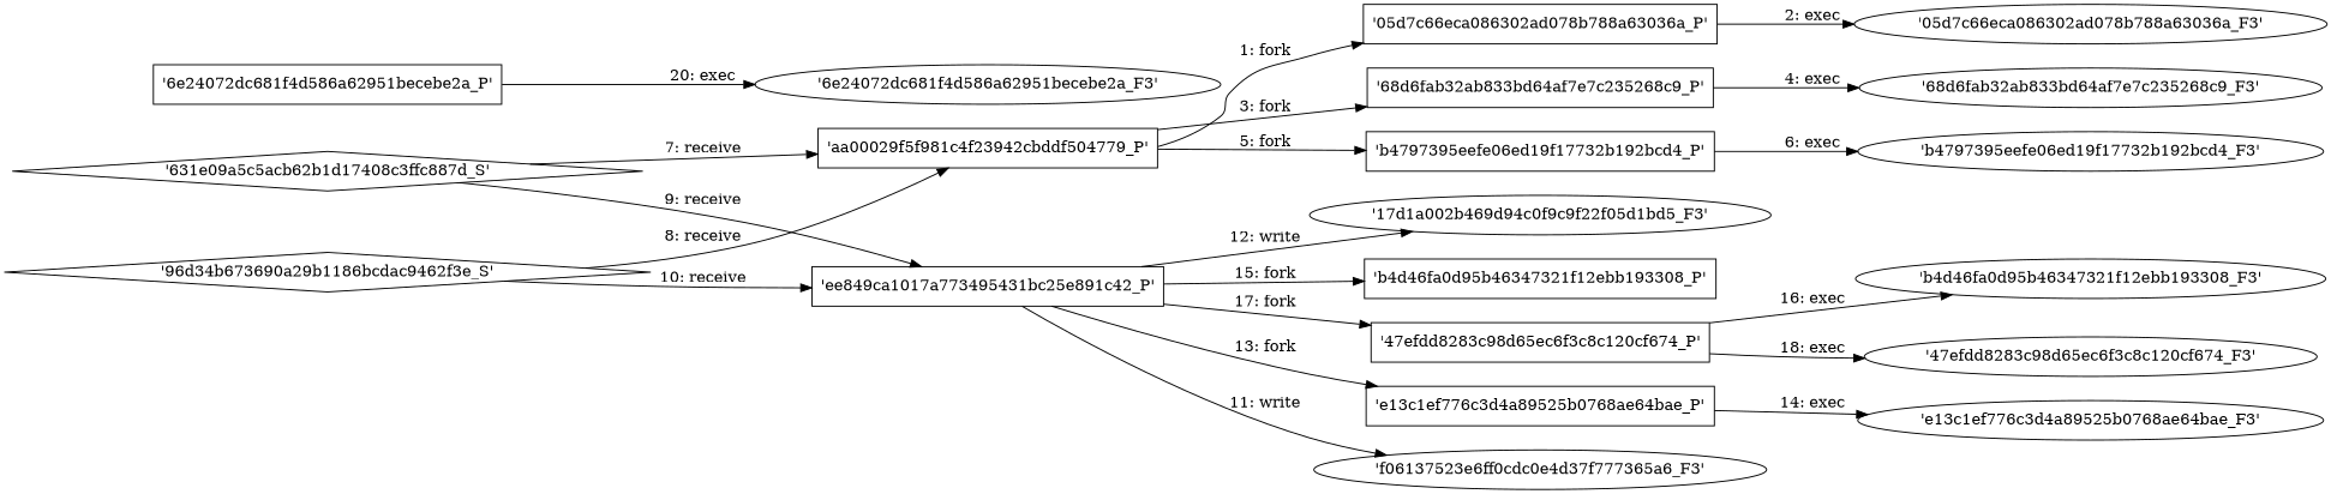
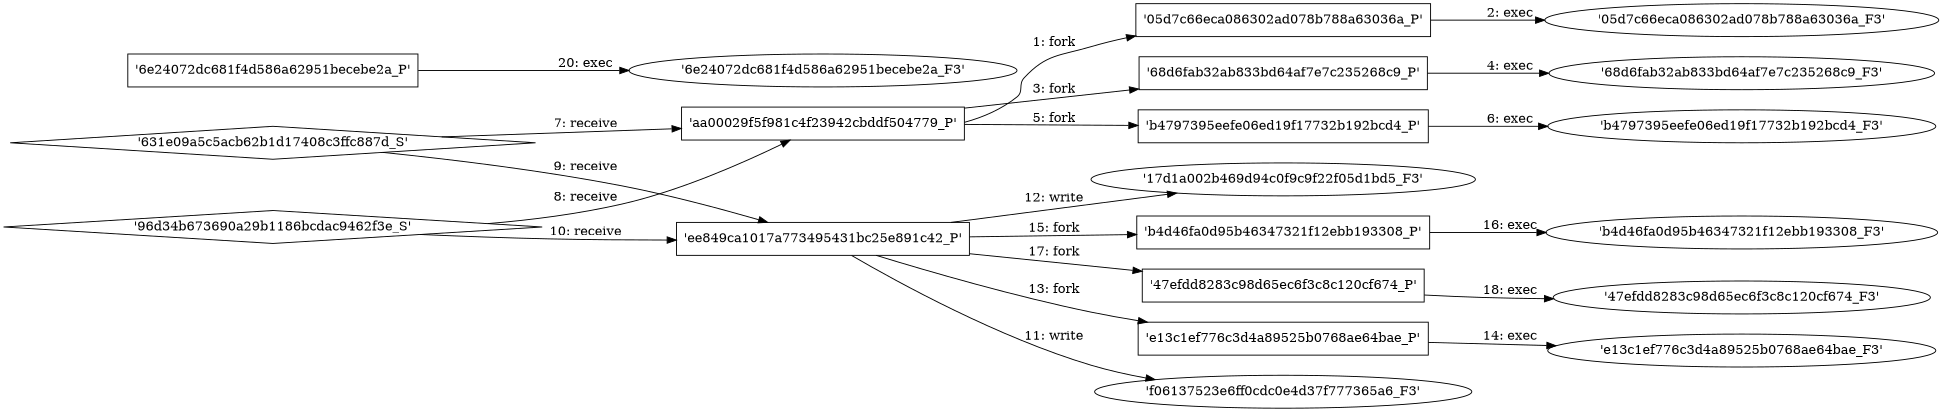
  digraph {
    engine=neato
    fixedsize=false
    fontsize=10
    nodesep=0.3
    rankdir=LR
    ranksep=0
    splines=true
    node [node_type=Process shape=box]
    "'aa00029f5f981c4f23942cbddf504779_P'"
    "'05d7c66eca086302ad078b788a63036a_P'"
    "'68d6fab32ab833bd64af7e7c235268c9_P'"
    "'b4797395eefe06ed19f17732b192bcd4_P'"
    "'05d7c66eca086302ad078b788a63036a_F3'" [node_type=File shape=ellipse]
    "'68d6fab32ab833bd64af7e7c235268c9_F3'" [node_type=File shape=ellipse]
    "'b4797395eefe06ed19f17732b192bcd4_F3'" [node_type=File shape=ellipse]
    "'631e09a5c5acb62b1d17408c3ffc887d_S'" [node_type=Socket shape=diamond]
    "'ee849ca1017a773495431bc25e891c42_P'"
    "'f06137523e6ff0cdc0e4d37f777365a6_F3'" [node_type=file shape=ellipse]
    "'17d1a002b469d94c0f9c9f22f05d1bd5_F3'" [node_type=file shape=ellipse]
    "'e13c1ef776c3d4a89525b0768ae64bae_P'"
    "'b4d46fa0d95b46347321f12ebb193308_P'"
    "'47efdd8283c98d65ec6f3c8c120cf674_P'"
    "'96d34b673690a29b1186bcdac9462f3e_S'" [node_type=Socket shape=diamond]
    "'e13c1ef776c3d4a89525b0768ae64bae_F3'" [node_type=File shape=ellipse]
    "'b4d46fa0d95b46347321f12ebb193308_F3'" [node_type=File shape=ellipse]
    "'47efdd8283c98d65ec6f3c8c120cf674_F3'" [node_type=File shape=ellipse]
    "'6e24072dc681f4d586a62951becebe2a_F3'" [node_type=File shape=ellipse]
    "'6e24072dc681f4d586a62951becebe2a_P'"
    "'aa00029f5f981c4f23942cbddf504779_P'" -> "'05d7c66eca086302ad078b788a63036a_P'" [label="1: fork"]
    "'aa00029f5f981c4f23942cbddf504779_P'" -> "'68d6fab32ab833bd64af7e7c235268c9_P'" [label="3: fork"]
    "'aa00029f5f981c4f23942cbddf504779_P'" -> "'b4797395eefe06ed19f17732b192bcd4_P'" [label="5: fork"]
    "'05d7c66eca086302ad078b788a63036a_P'" -> "'05d7c66eca086302ad078b788a63036a_F3'" [label="2: exec"]
    "'68d6fab32ab833bd64af7e7c235268c9_P'" -> "'68d6fab32ab833bd64af7e7c235268c9_F3'" [label="4: exec"]
    "'b4797395eefe06ed19f17732b192bcd4_P'" -> "'b4797395eefe06ed19f17732b192bcd4_F3'" [label="6: exec"]
    "'631e09a5c5acb62b1d17408c3ffc887d_S'" -> "'aa00029f5f981c4f23942cbddf504779_P'" [label="7: receive"]
    "'631e09a5c5acb62b1d17408c3ffc887d_S'" -> "'ee849ca1017a773495431bc25e891c42_P'" [label="9: receive"]
    "'ee849ca1017a773495431bc25e891c42_P'" -> "'f06137523e6ff0cdc0e4d37f777365a6_F3'" [label="11: write"]
    "'ee849ca1017a773495431bc25e891c42_P'" -> "'17d1a002b469d94c0f9c9f22f05d1bd5_F3'" [label="12: write"]
    "'ee849ca1017a773495431bc25e891c42_P'" -> "'e13c1ef776c3d4a89525b0768ae64bae_P'" [label="13: fork"]
    "'ee849ca1017a773495431bc25e891c42_P'" -> "'b4d46fa0d95b46347321f12ebb193308_P'" [label="15: fork"]
    "'ee849ca1017a773495431bc25e891c42_P'" -> "'47efdd8283c98d65ec6f3c8c120cf674_P'" [label="17: fork"]
    "'e13c1ef776c3d4a89525b0768ae64bae_P'" -> "'e13c1ef776c3d4a89525b0768ae64bae_F3'" [label="14: exec"]
-   "'47efdd8283c98d65ec6f3c8c120cf674_P'" -> "'b4d46fa0d95b46347321f12ebb193308_F3'" [label="16: exec"]
+   "'b4d46fa0d95b46347321f12ebb193308_P'" -> "'b4d46fa0d95b46347321f12ebb193308_F3'" [label="16: exec"]
    "'47efdd8283c98d65ec6f3c8c120cf674_P'" -> "'47efdd8283c98d65ec6f3c8c120cf674_F3'" [label="18: exec"]
    "'96d34b673690a29b1186bcdac9462f3e_S'" -> "'aa00029f5f981c4f23942cbddf504779_P'" [label="8: receive"]
    "'96d34b673690a29b1186bcdac9462f3e_S'" -> "'ee849ca1017a773495431bc25e891c42_P'" [label="10: receive"]
    "'6e24072dc681f4d586a62951becebe2a_P'" -> "'6e24072dc681f4d586a62951becebe2a_F3'" [label="20: exec"]
  }
